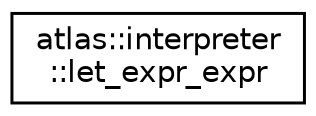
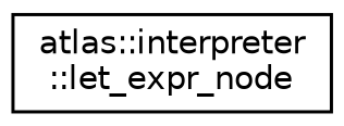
  digraph {
    rankdir=LR
-   n1 [color=black fillcolor=white fontname=Helvetica fontsize=10 height=0.2 label="atlas::interpreter\l::let_expr_expr" shape=record style=filled width=0.4]
+   n1 [color=black fillcolor=white fontname=Helvetica fontsize=10 height=0.2 label="atlas::interpreter\l::let_expr_node" shape=record style=filled width=0.4]
  }
